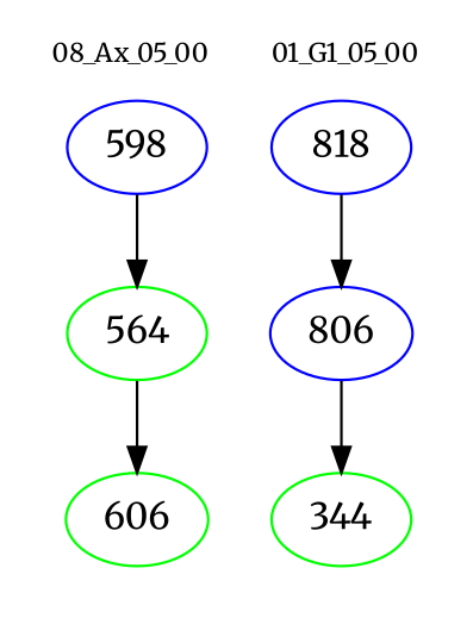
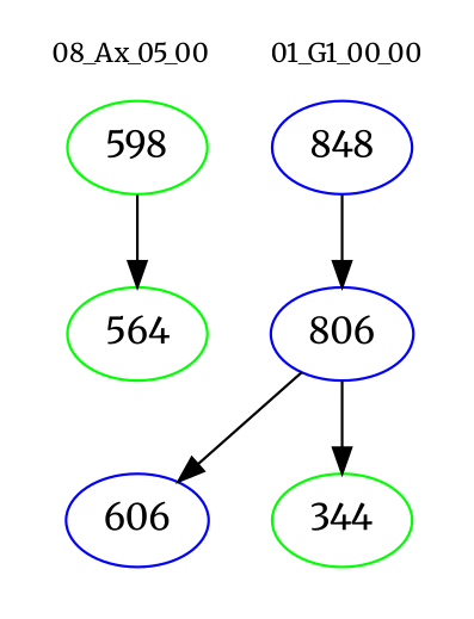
  digraph {
    fontname=Merriweather
    node [color=blue fontname=Merriweather]
    edge [color=black fontname=Merriweather]
-   n1 [label=598]
+   n1 [color=green label=598]
    n2 [color=green label=564]
-   n3 [color=green label=606]
-   n4 [label=818]
+   n3 [label=606]
+   n4 [label=848]
    n5 [label=806]
    n6 [color=green label=344]
    subgraph cluster_1 {
      color=white
      fontsize=10
      label="08_Ax_05_00"
      n1
      n2
      n3
    }
    subgraph cluster_2 {
      color=white
      fontsize=10
-     label="01_G1_05_00"
+     label="01_G1_00_00"
      n4
      n5
      n6
    }
    n1 -> n2
-   n2 -> n3
+   n5 -> n3
    n4 -> n5
    n5 -> n6
  }
